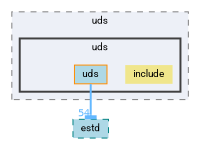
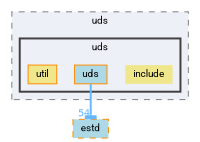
  digraph {
    compound=true
    fontname=Roboto
    node [fontname=Roboto fontsize=10 shape=box style=filled fillcolor=khaki color=teal]
    n1 [height=0.2 label=include shape=plaintext width=0.4]
    n2 [color=darkorange fillcolor=lightblue height=0.2 label=uds width=0.4]
-   n4 [fillcolor=lightblue height=0.2 label=estd style="filled,dashed" width=0.4]
+   n3 [color=darkorange height=0.2 label=util width=0.4]
+   n4 [color=darkorange fillcolor=lightblue height=0.2 label=estd style="filled,dashed" width=0.4]
    subgraph cluster_1 {
      bgcolor="#edf0f7"
      fontsize=10
      label=uds
      pencolor=grey50
      style="filled,dashed"
      subgraph cluster_2 {
        bgcolor="#edf0f7"
        fontsize=10
        pencolor=grey25
        style="filled,bold"
        n1
        n2
+       n3
      }
    }
    n2 -> n4 [color=steelblue1 fontcolor=steelblue1 fontname=Roboto fontsize=10 headlabel=54 labeldistance=1.5 labelfontname=Helvetica labelfontsize=10 style=bold arrowhead=tee]
  }
